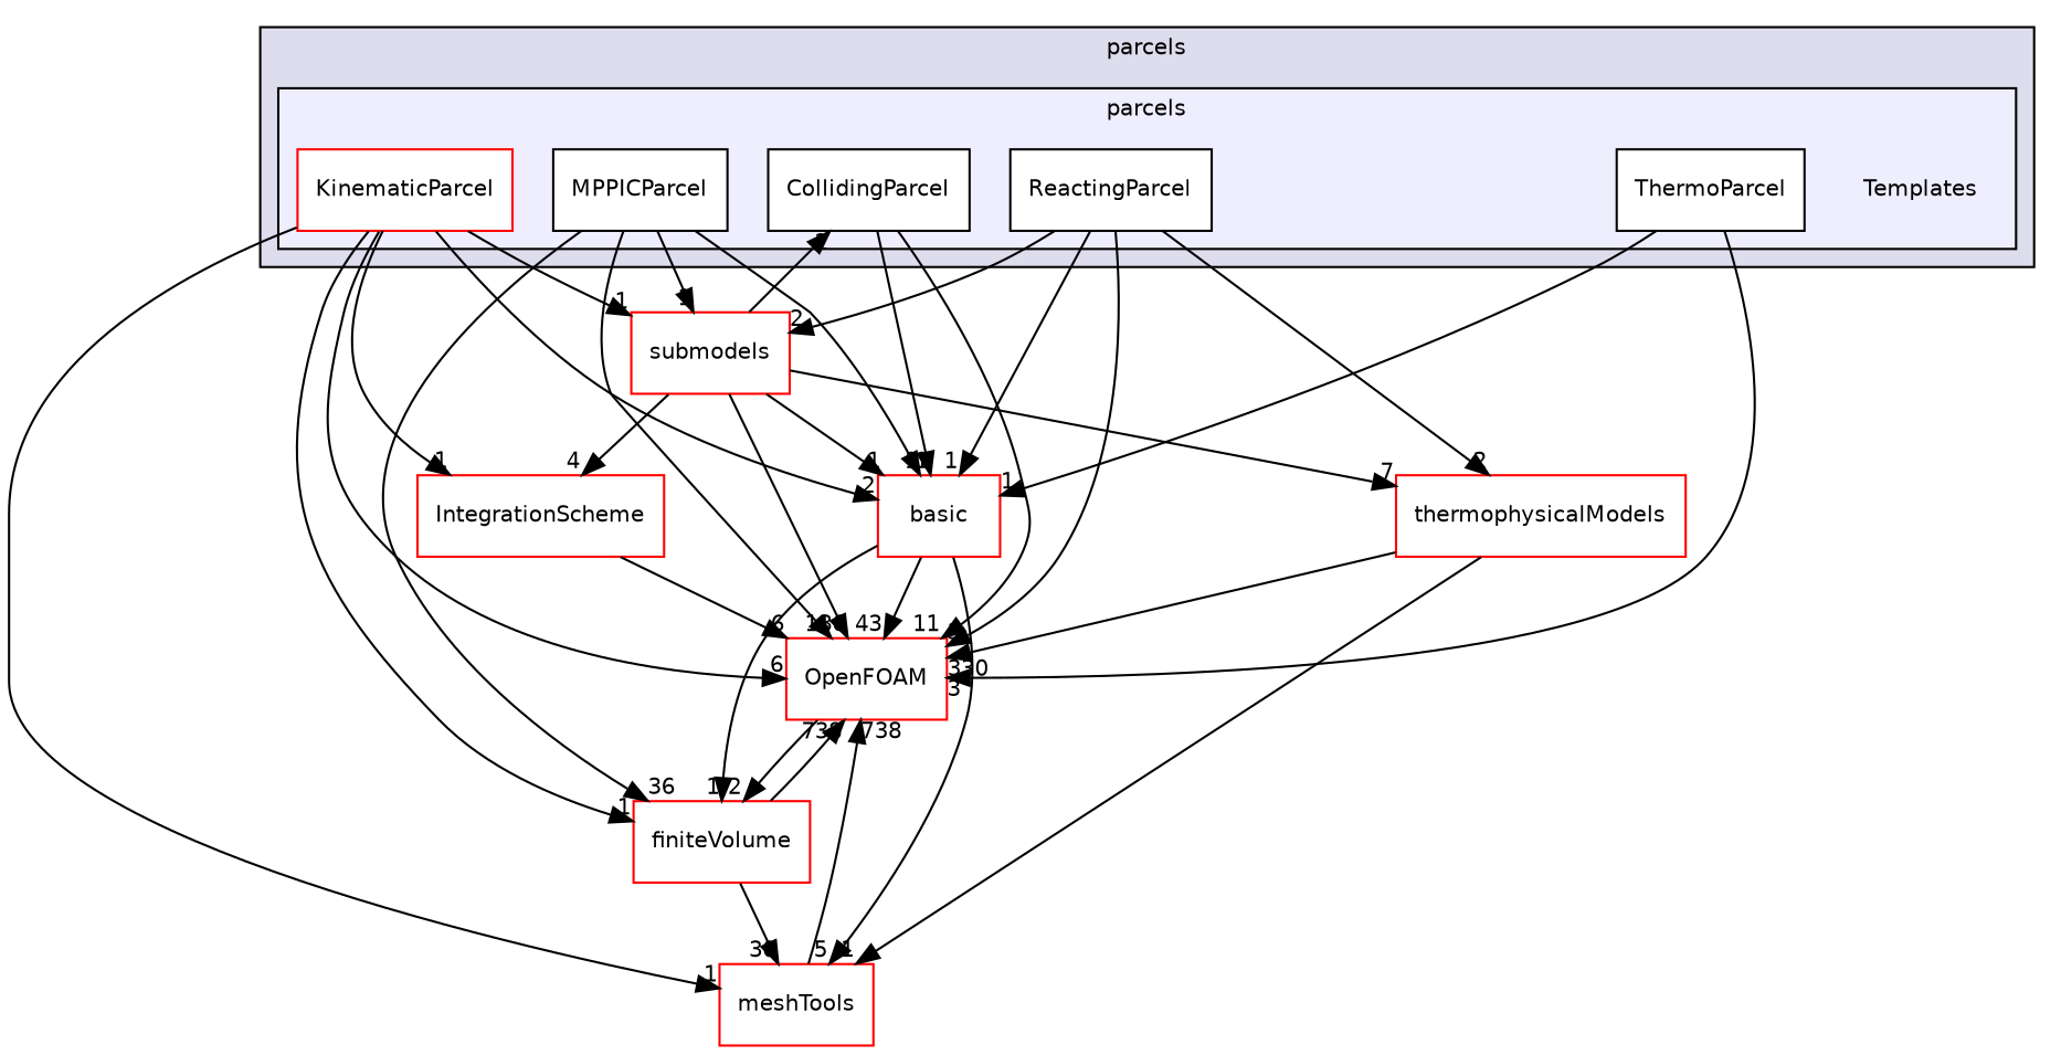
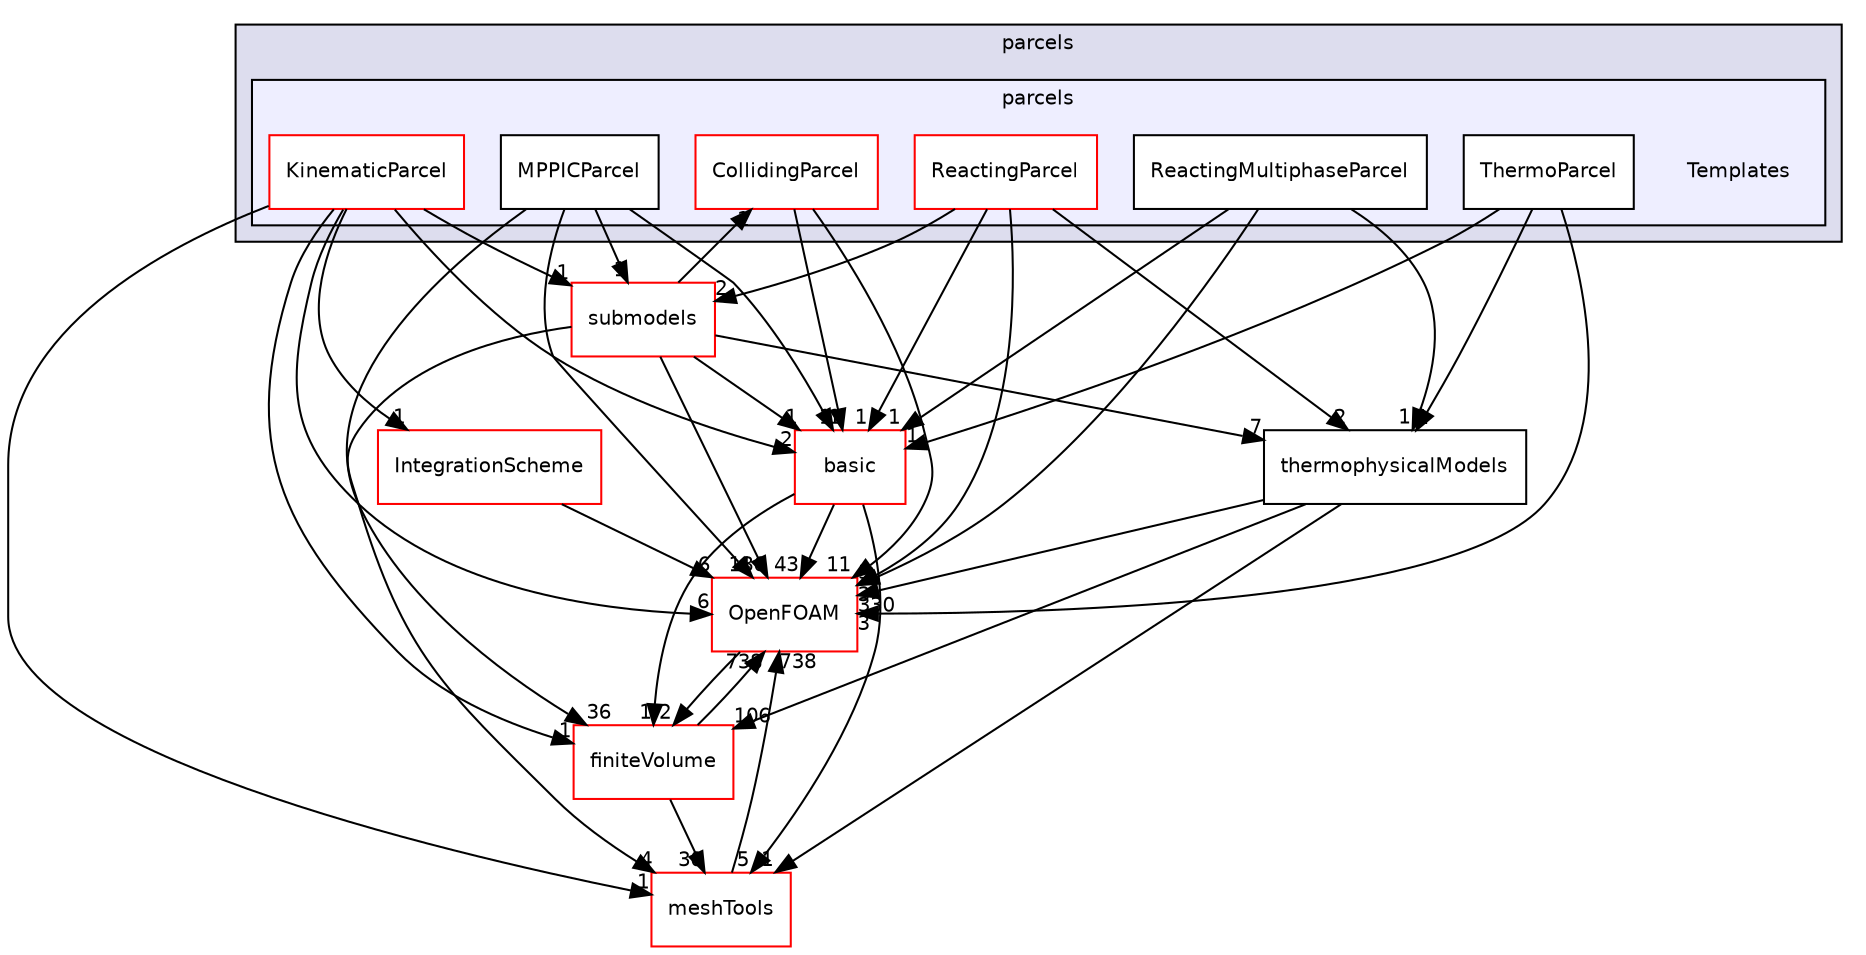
  digraph {
    compound=true
    node [fontname=Helvetica fontsize=10 shape=box color=red]
    edge [headlabel=1 labeldistance=1.5 labelfontname=Helvetica labelfontsize=10]
    n1 [label=Templates shape=plaintext color=""]
-   n2 [color=black fillcolor=white label=CollidingParcel style=filled]
+   n2 [fillcolor=white label=CollidingParcel style=filled]
    n3 [fillcolor=white label=KinematicParcel style=filled]
    n4 [color=black fillcolor=white label=MPPICParcel style=filled]
-   n6 [color=black fillcolor=white label=ReactingParcel style=filled]
+   n5 [color=black fillcolor=white label=ReactingMultiphaseParcel style=filled]
+   n6 [fillcolor=white label=ReactingParcel style=filled]
    n7 [color=black fillcolor=white label=ThermoParcel style=filled]
    n8 [label=OpenFOAM]
    n9 [label=basic]
    n10 [label=finiteVolume]
    n11 [label=meshTools]
    n12 [label=IntegrationScheme]
    n13 [label=submodels]
-   n14 [label=thermophysicalModels]
+   n14 [color=black label=thermophysicalModels]
    subgraph cluster_1 {
      bgcolor="#ddddee"
      fontname=Helvetica
      fontsize=10
      label=parcels
      pencolor=black
      subgraph cluster_2 {
        bgcolor="#eeeeff"
        fontname=Helvetica
        fontsize=10
        label=parcels
        pencolor=black
        n1
        n2
        n3
        n4
+       n5
        n6
        n7
      }
    }
    n2 -> n8 [headlabel=11]
    n2 -> n9
    n3 -> n8 [headlabel=6]
    n3 -> n9 [headlabel=2]
    n3 -> n10
    n3 -> n11
    n3 -> n12
    n3 -> n13
    n4 -> n8 [headlabel=4]
    n4 -> n9
    n4 -> n10 [headlabel=36]
    n4 -> n13
+   n5 -> n8 [headlabel=3]
+   n5 -> n9
+   n5 -> n14
    n6 -> n8 [headlabel=3]
    n6 -> n9
    n6 -> n13 [headlabel=2]
    n6 -> n14 [headlabel=2]
    n7 -> n8 [headlabel=3]
    n7 -> n9
+   n7 -> n14
    n8 -> n10 [headlabel=2]
    n9 -> n8 [headlabel=43]
    n9 -> n10
    n9 -> n11 [headlabel=5]
    n10 -> n8 [headlabel=738]
    n10 -> n11 [headlabel=30]
    n11 -> n8 [headlabel=738]
    n12 -> n8 [headlabel=6]
    n13 -> n2
    n13 -> n8 [headlabel=186]
    n13 -> n9
-   n13 -> n12 [headlabel=4]
+   n13 -> n11 [headlabel=4]
    n13 -> n14 [headlabel=7]
    n14 -> n8 [headlabel=330]
+   n14 -> n10 [headlabel=106]
    n14 -> n11
  }
